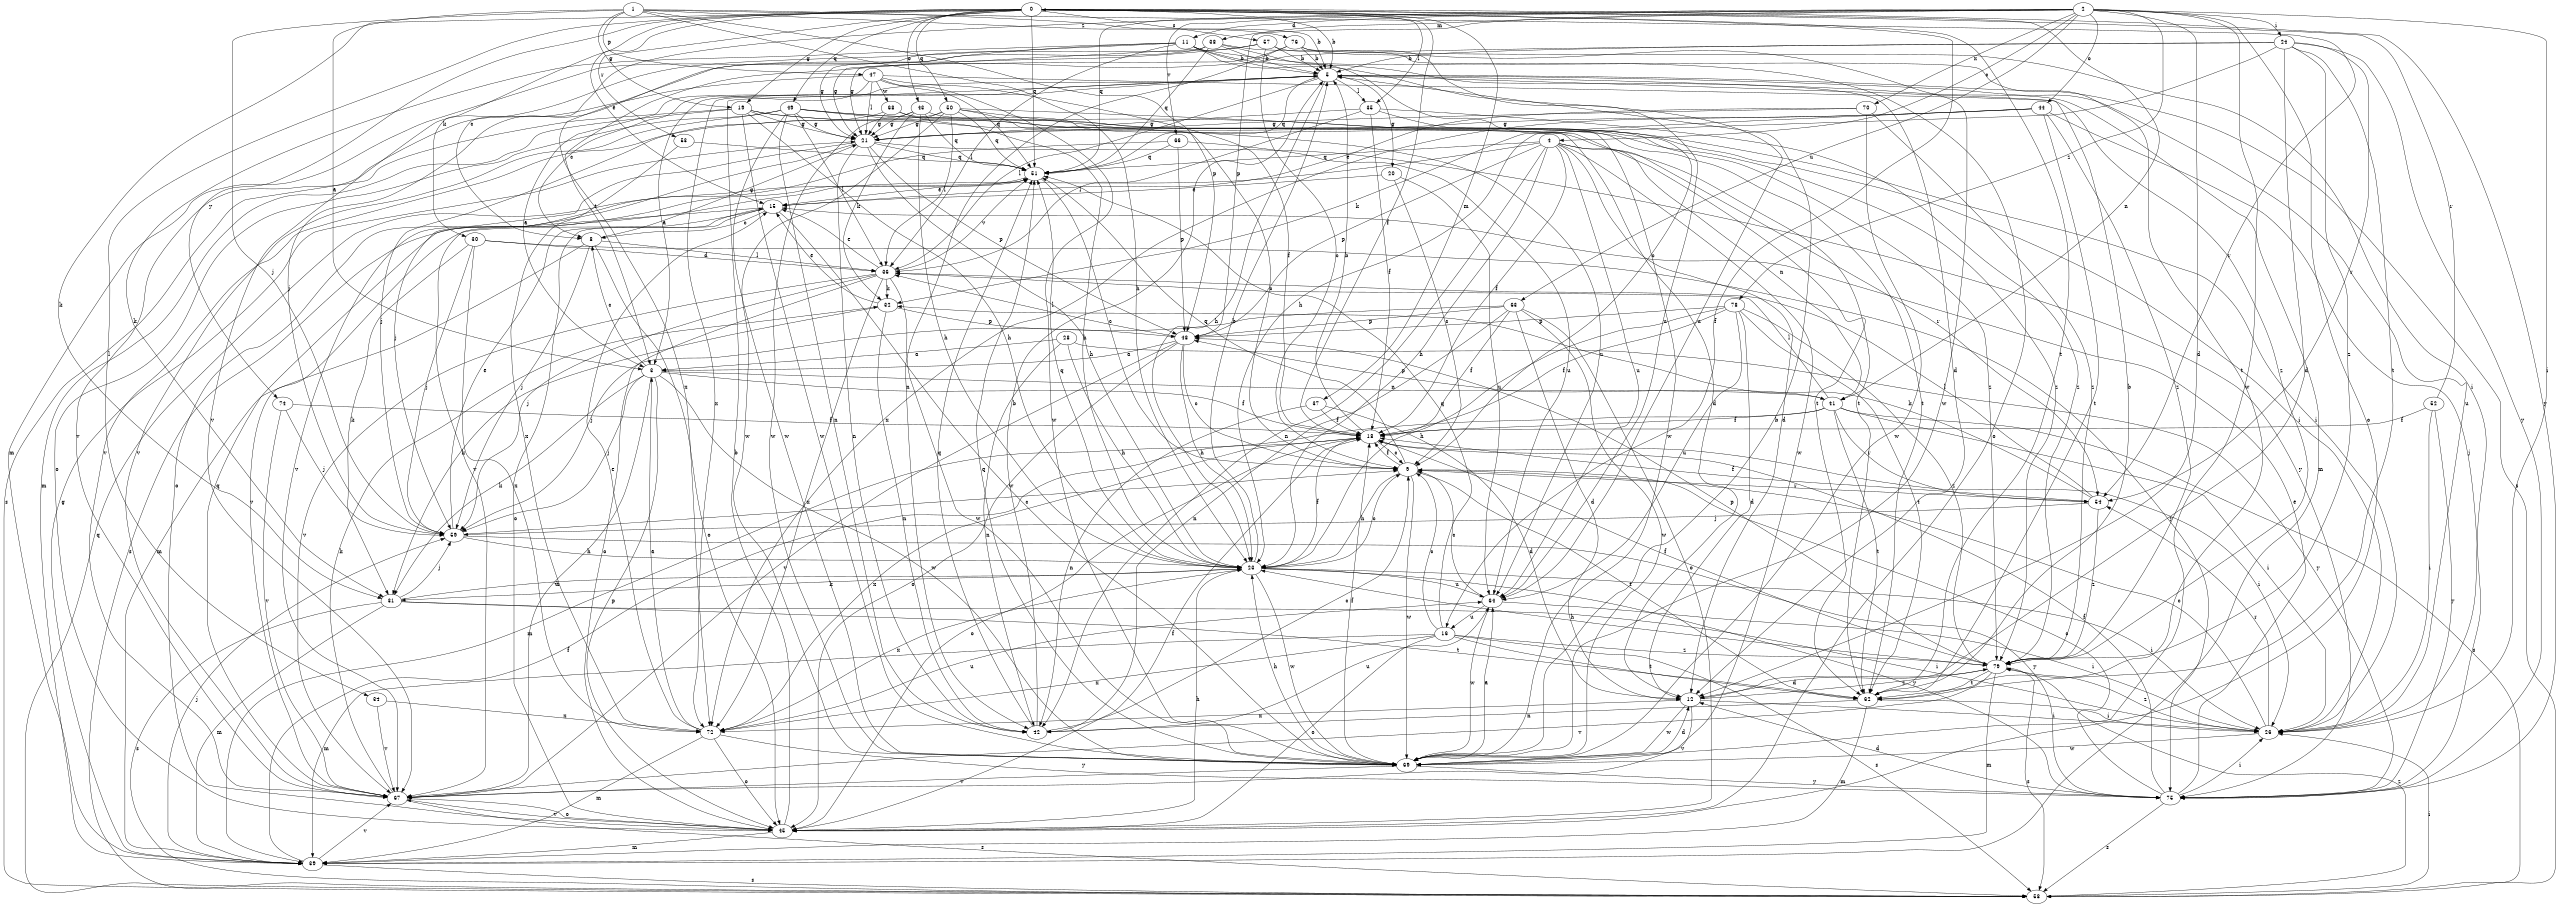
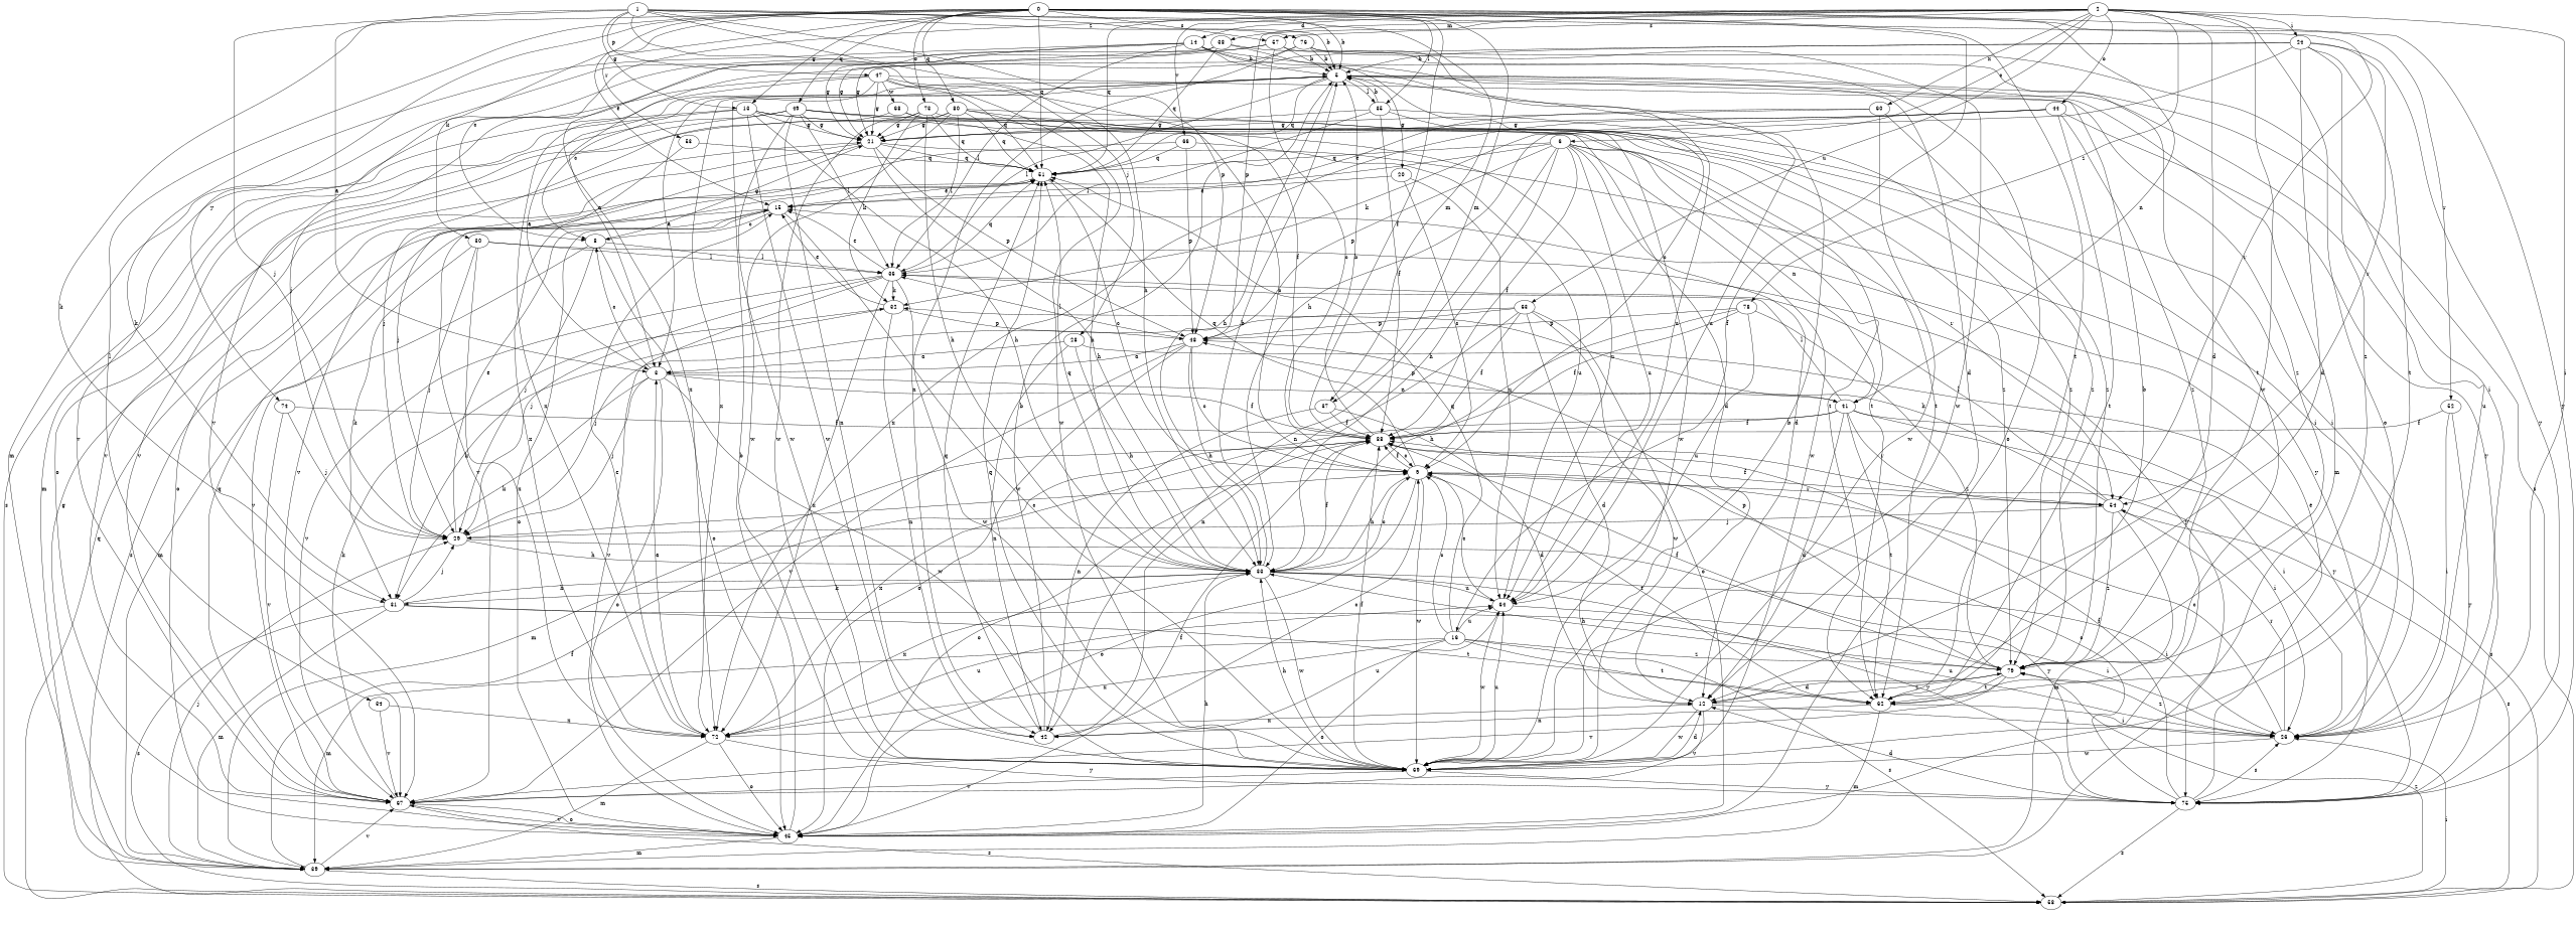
  strict digraph {
    0
    5
    15
    16
-   18
-   19
+   18 [label=88]
+   19 [label=13]
    30
    31
    34
    35
    37
    41
-   43
+   43 [label=73]
    49
-   50
+   50 [label=80]
    51
    52
    53
    57
    62
    74
    75
    3
-   23
+   23 [label=33]
    8
    26
    20
    36
    39
    58
    72
    45
    69
    67
    64
    9
    79
    21
-   29 [label=59]
+   29
    12
    42
    48
    54
    32
    1
    28
    47
    76
    68
    2
-   6 [label=4]
-   11
+   6
+   11 [label=14]
    24
    38
    44
    63
    66
-   70
+   70 [label=60]
    78
    0 -> 5 [label=b]
    0 -> 15 [label=e]
    0 -> 16 [label=f]
    0 -> 18 [label=f]
    0 -> 19 [label=g]
    0 -> 30 [label=k]
    0 -> 31 [label=k]
    0 -> 34 [label=l]
    0 -> 35 [label=l]
    0 -> 37 [label=m]
    0 -> 41 [label=n]
    0 -> 43 [label=o]
    0 -> 49 [label=q]
    0 -> 50 [label=q]
    0 -> 51 [label=q]
-   52 -> 0 [label=r]
+   0 -> 52 [label=r]
    0 -> 53 [label=r]
    0 -> 57 [label=s]
    0 -> 62 [label=t]
    0 -> 74 [label=y]
    0 -> 75 [label=y]
    5 -> 35 [label=l]
    5 -> 51 [label=q]
    5 -> 3 [label=a]
    5 -> 23 [label=h]
    5 -> 8 [label=c]
    5 -> 26 [label=u]
    5 -> 20 [label=g]
    5 -> 36 [label=l]
    5 -> 39 [label=m]
    5 -> 58 [label=s]
    5 -> 72 [label=x]
    15 -> 8 [label=c]
    15 -> 58 [label=s]
    15 -> 45 [label=o]
    15 -> 69 [label=w]
    15 -> 67 [label=v]
    16 -> 51 [label=q]
    16 -> 62 [label=t]
    16 -> 39 [label=m]
    16 -> 58 [label=s]
    16 -> 72 [label=x]
    16 -> 45 [label=o]
-   64 -> 16 [label=u]
+   16 -> 64 [label=u]
    16 -> 9 [label=c]
    16 -> 79 [label=z]
    18 -> 5 [label=b]
    18 -> 26 [label=i]
    18 -> 72 [label=x]
    18 -> 45 [label=o]
    18 -> 9 [label=c]
    19 -> 62 [label=t]
    19 -> 23 [label=h]
    19 -> 39 [label=m]
    19 -> 58 [label=s]
    19 -> 69 [label=w]
    19 -> 79 [label=z]
    19 -> 21 [label=g]
    30 -> 31 [label=k]
    30 -> 75 [label=y]
-   30 -> 36 [label=d]
+   30 -> 36 [label=l]
    30 -> 72 [label=x]
    30 -> 29 [label=j]
    31 -> 62 [label=t]
    31 -> 23 [label=h]
-   31 -> 26 [label=i]
+   31 -> 26 [label=u]
    31 -> 39 [label=m]
    31 -> 58 [label=s]
    31 -> 29 [label=j]
    34 -> 72 [label=x]
    34 -> 67 [label=v]
-   38 -> 5 [label=b]
+   35 -> 5 [label=b]
    35 -> 18 [label=f]
    35 -> 36 [label=l]
    35 -> 69 [label=w]
    35 -> 79 [label=z]
    35 -> 21 [label=g]
    37 -> 18 [label=f]
    37 -> 12 [label=d]
    37 -> 42 [label=n]
    41 -> 18 [label=f]
    41 -> 62 [label=t]
    41 -> 26 [label=i]
    41 -> 36 [label=l]
    41 -> 39 [label=m]
    41 -> 58 [label=s]
-   78 -> 12 [label=d]
+   41 -> 12 [label=d]
    41 -> 48 [label=p]
    41 -> 54 [label=r]
    43 -> 51 [label=q]
    43 -> 23 [label=h]
    43 -> 69 [label=w]
    43 -> 79 [label=z]
    43 -> 21 [label=g]
    43 -> 32 [label=k]
    49 -> 62 [label=t]
    49 -> 26 [label=i]
    49 -> 36 [label=l]
    49 -> 45 [label=o]
    49 -> 69 [label=w]
    49 -> 67 [label=v]
    49 -> 21 [label=g]
    49 -> 12 [label=d]
    49 -> 42 [label=n]
    50 -> 51 [label=q]
    50 -> 26 [label=i]
    50 -> 36 [label=l]
    50 -> 69 [label=w]
    50 -> 67 [label=v]
    50 -> 64 [label=u]
    50 -> 9 [label=c]
    50 -> 21 [label=g]
    51 -> 15 [label=e]
    51 -> 9 [label=c]
    52 -> 18 [label=f]
    52 -> 75 [label=y]
    52 -> 26 [label=i]
    53 -> 51 [label=q]
    53 -> 72 [label=x]
    57 -> 5 [label=b]
    57 -> 39 [label=m]
    57 -> 64 [label=u]
    57 -> 9 [label=c]
    57 -> 29 [label=j]
    62 -> 5 [label=b]
    62 -> 26 [label=i]
    62 -> 39 [label=m]
    62 -> 42 [label=n]
    74 -> 18 [label=f]
    74 -> 67 [label=v]
    74 -> 29 [label=j]
    75 -> 15 [label=e]
    75 -> 18 [label=f]
-   75 -> 26 [label=i]
+   75 -> 26 [label=s]
    75 -> 58 [label=s]
    75 -> 9 [label=c]
    75 -> 12 [label=d]
    3 -> 18 [label=f]
    3 -> 31 [label=k]
    3 -> 41 [label=n]
    3 -> 8 [label=c]
-   3 -> 45 [label=p]
+   3 -> 45 [label=o]
    3 -> 69 [label=w]
-   3 -> 67 [label=v]
    3 -> 29 [label=j]
    23 -> 5 [label=b]
    23 -> 18 [label=f]
    23 -> 31 [label=k]
    23 -> 51 [label=q]
    23 -> 75 [label=y]
    23 -> 26 [label=i]
    23 -> 72 [label=x]
    23 -> 69 [label=w]
    23 -> 64 [label=u]
    23 -> 9 [label=c]
    8 -> 36 [label=l]
    8 -> 39 [label=m]
    8 -> 45 [label=o]
    8 -> 21 [label=g]
    8 -> 29 [label=j]
    26 -> 69 [label=w]
    26 -> 9 [label=c]
    26 -> 79 [label=z]
    26 -> 54 [label=r]
    20 -> 15 [label=e]
    20 -> 64 [label=u]
    20 -> 9 [label=c]
    36 -> 15 [label=e]
-   36 -> 51 [label=v]
+   36 -> 51 [label=q]
    36 -> 72 [label=x]
-   36 -> 45 [label=o]
+   36 -> 45 [label=v]
    36 -> 69 [label=w]
    36 -> 67 [label=v]
    36 -> 29 [label=j]
    36 -> 32 [label=k]
    39 -> 18 [label=f]
    39 -> 58 [label=s]
    39 -> 67 [label=v]
    39 -> 21 [label=g]
    39 -> 29 [label=j]
    58 -> 51 [label=q]
    58 -> 26 [label=i]
    58 -> 79 [label=z]
    72 -> 15 [label=e]
    72 -> 75 [label=y]
    72 -> 3 [label=a]
    72 -> 39 [label=m]
    72 -> 45 [label=o]
    72 -> 64 [label=u]
    45 -> 5 [label=b]
    45 -> 18 [label=f]
    45 -> 23 [label=h]
    45 -> 39 [label=m]
    45 -> 67 [label=v]
    69 -> 5 [label=b]
    69 -> 18 [label=f]
    69 -> 51 [label=q]
    69 -> 75 [label=y]
    69 -> 23 [label=h]
    69 -> 67 [label=v]
-   69 -> 64 [label=a]
+   69 -> 64 [label=u]
    69 -> 12 [label=d]
    67 -> 51 [label=q]
    67 -> 58 [label=s]
    67 -> 45 [label=o]
    67 -> 32 [label=k]
    64 -> 26 [label=i]
    64 -> 69 [label=w]
    64 -> 9 [label=c]
    9 -> 18 [label=f]
    9 -> 51 [label=q]
    9 -> 62 [label=t]
    9 -> 23 [label=h]
+   9 -> 45 [label=o]
    9 -> 69 [label=w]
    9 -> 54 [label=r]
    79 -> 18 [label=f]
    79 -> 62 [label=t]
    79 -> 23 [label=h]
-   79 -> 39 [label=m]
-   79 -> 58 [label=s]
+   54 -> 39 [label=m]
+   54 -> 58 [label=s]
    79 -> 67 [label=v]
    79 -> 12 [label=d]
    79 -> 48 [label=p]
    21 -> 51 [label=q]
    21 -> 75 [label=y]
    21 -> 23 [label=h]
    21 -> 45 [label=o]
    21 -> 29 [label=j]
-   21 -> 42 [label=n]
    21 -> 48 [label=p]
    29 -> 15 [label=e]
    29 -> 75 [label=y]
    29 -> 23 [label=h]
    29 -> 9 [label=c]
    12 -> 26 [label=i]
    12 -> 72 [label=x]
    12 -> 69 [label=w]
    12 -> 67 [label=v]
    12 -> 79 [label=z]
    42 -> 5 [label=b]
    42 -> 51 [label=q]
    42 -> 64 [label=u]
    42 -> 9 [label=c]
    48 -> 3 [label=a]
    48 -> 23 [label=h]
    48 -> 36 [label=l]
    48 -> 45 [label=o]
    48 -> 67 [label=v]
    48 -> 9 [label=c]
    54 -> 18 [label=f]
    54 -> 36 [label=l]
    54 -> 79 [label=z]
    54 -> 29 [label=j]
    54 -> 32 [label=k]
    32 -> 15 [label=e]
    32 -> 31 [label=k]
    32 -> 42 [label=n]
    32 -> 48 [label=p]
    1 -> 5 [label=b]
    1 -> 19 [label=g]
+   1 -> 37 [label=m]
    1 -> 3 [label=a]
    1 -> 23 [label=h]
    1 -> 29 [label=j]
    1 -> 48 [label=p]
    1 -> 54 [label=r]
+   1 -> 28 [label=j]
    1 -> 47 [label=p]
    1 -> 76 [label=z]
    28 -> 75 [label=y]
    28 -> 3 [label=a]
    28 -> 23 [label=h]
    28 -> 42 [label=n]
    47 -> 18 [label=f]
    47 -> 51 [label=q]
    47 -> 3 [label=a]
+   47 -> 72 [label=x]
    47 -> 69 [label=w]
    47 -> 67 [label=v]
    47 -> 79 [label=z]
-   47 -> 21 [label=l]
+   47 -> 21 [label=g]
    47 -> 68 [label=w]
    76 -> 5 [label=b]
    76 -> 26 [label=i]
    76 -> 69 [label=w]
    76 -> 21 [label=g]
    76 -> 42 [label=n]
    68 -> 62 [label=t]
    68 -> 23 [label=h]
-   68 -> 21 [label=g]
    68 -> 29 [label=j]
    2 -> 51 [label=q]
+   2 -> 57 [label=s]
    2 -> 8 [label=c]
    2 -> 26 [label=i]
    2 -> 45 [label=o]
    2 -> 69 [label=w]
    2 -> 12 [label=d]
    2 -> 48 [label=p]
    2 -> 6 [label=c]
    2 -> 11 [label=d]
    2 -> 24 [label=i]
    2 -> 38 [label=m]
    2 -> 44 [label=o]
    2 -> 63 [label=u]
    2 -> 66 [label=v]
    2 -> 70 [label=x]
    2 -> 78 [label=z]
    6 -> 18 [label=f]
    6 -> 41 [label=n]
    6 -> 51 [label=q]
    6 -> 23 [label=h]
    6 -> 69 [label=w]
    6 -> 67 [label=v]
    6 -> 64 [label=u]
    6 -> 12 [label=d]
    6 -> 42 [label=n]
    6 -> 48 [label=p]
    6 -> 54 [label=r]
    11 -> 5 [label=b]
    11 -> 31 [label=k]
    11 -> 36 [label=l]
    11 -> 45 [label=o]
    11 -> 67 [label=v]
    11 -> 64 [label=u]
    11 -> 21 [label=g]
    11 -> 12 [label=d]
    24 -> 5 [label=b]
    24 -> 62 [label=t]
    24 -> 75 [label=y]
-   24 -> 3 [label=t]
+   24 -> 3 [label=a]
    24 -> 23 [label=h]
    24 -> 79 [label=z]
    24 -> 12 [label=d]
    24 -> 54 [label=r]
    38 -> 51 [label=q]
    38 -> 62 [label=t]
    38 -> 72 [label=x]
    38 -> 9 [label=c]
    38 -> 21 [label=g]
    44 -> 62 [label=t]
-   44 -> 75 [label=j]
+   44 -> 75 [label=y]
    44 -> 72 [label=x]
    44 -> 79 [label=z]
    44 -> 21 [label=g]
    44 -> 32 [label=k]
    63 -> 18 [label=f]
    63 -> 45 [label=o]
    63 -> 69 [label=w]
    63 -> 29 [label=j]
    63 -> 12 [label=d]
    63 -> 42 [label=n]
    63 -> 48 [label=p]
    66 -> 51 [label=q]
    66 -> 67 [label=v]
    66 -> 64 [label=u]
    66 -> 48 [label=p]
    70 -> 15 [label=e]
    70 -> 69 [label=w]
    70 -> 79 [label=z]
    70 -> 21 [label=g]
    78 -> 18 [label=f]
-   78 -> 62 [label=t]
    78 -> 23 [label=h]
    78 -> 64 [label=u]
    78 -> 79 [label=z]
    78 -> 48 [label=p]
  }
